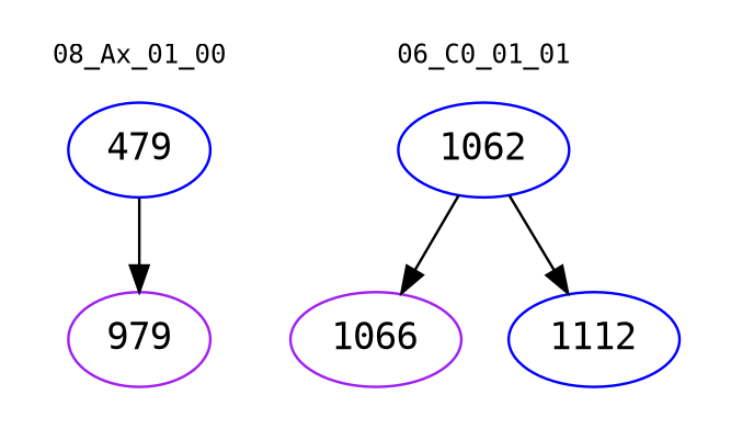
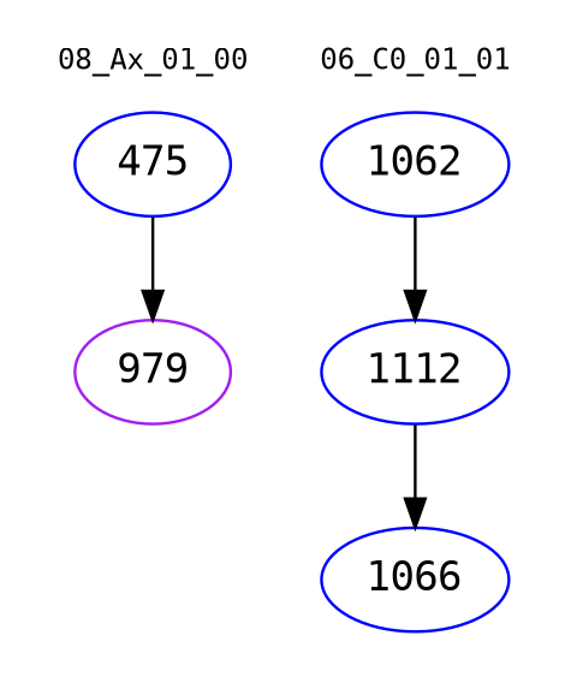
  digraph {
    fontname="DejaVu Sans Mono"
    node [color=blue fontname="DejaVu Sans Mono"]
    edge [color=black fontname="DejaVu Sans Mono"]
-   n1 [label=479]
+   n1 [label=475]
    n2 [color=purple label=979]
    n3 [label=1062]
-   n4 [color=purple label=1066]
+   n4 [label=1066]
    n5 [label=1112]
    subgraph cluster_1 {
      color=white
      fontsize=10
      label="08_Ax_01_00"
      n1
      n2
    }
    subgraph cluster_2 {
      color=white
      fontsize=10
      label="06_C0_01_01"
      n3
      n4
      n5
    }
    n1 -> n2
-   n3 -> n4
+   n5 -> n4
    n3 -> n5
  }
